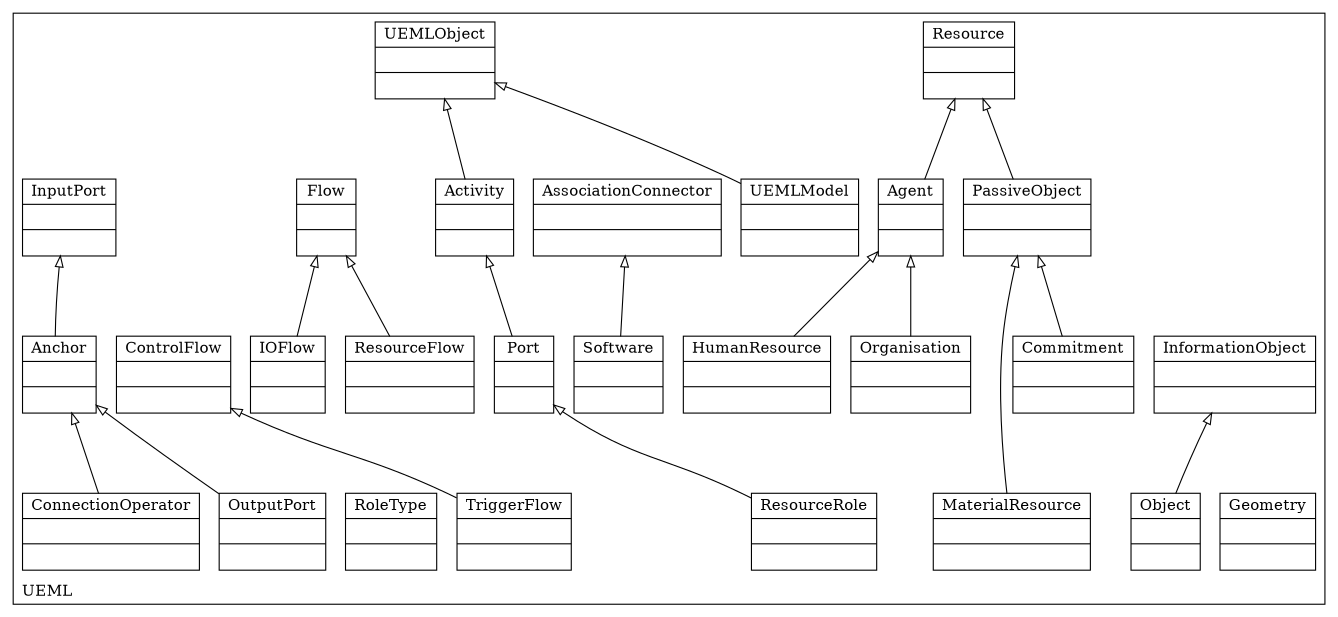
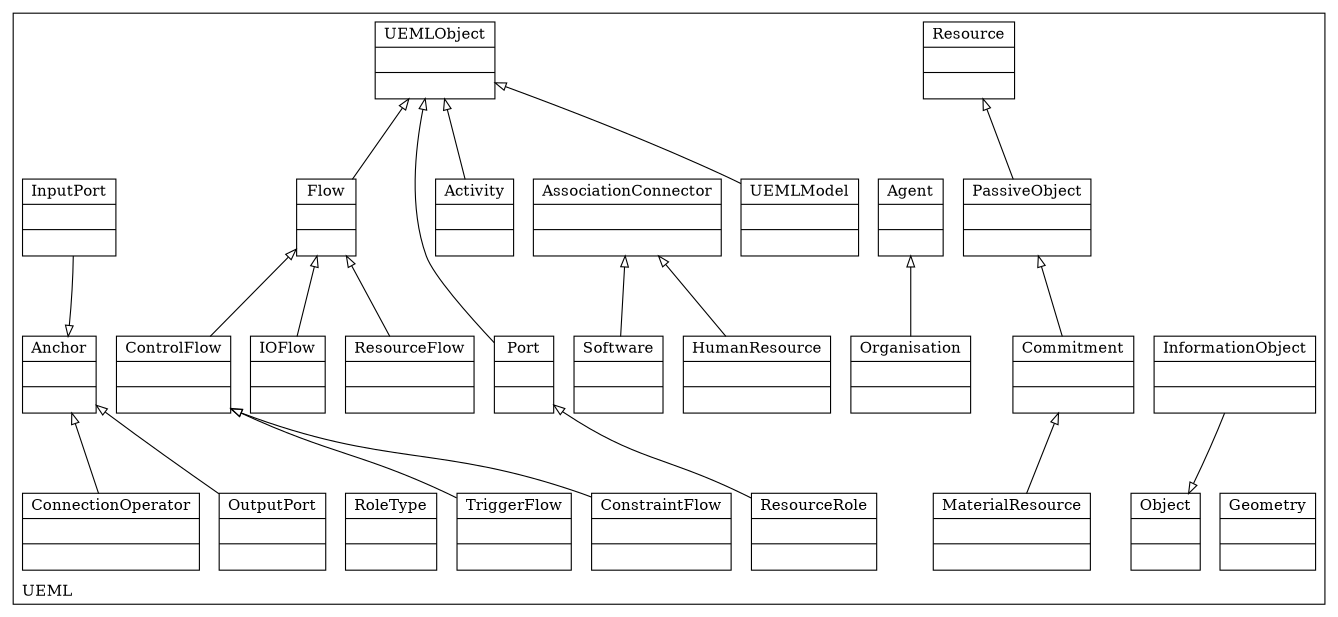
  digraph {
    compound=true
    labeljust=l
    labelloc=t
    nodeSep=0.75
    rankdir=BT
    node [shape=record]
    edge [arrowhead=onormal constraint=true group=UEMLObject minlen=2]
    n1 [label="{UEMLObject| | }"]
    n2 [label="{UEMLModel| | }"]
    n3 [label="{Geometry| | }"]
    n4 [label="{Port| | }"]
    n5 [label="{Flow| | }"]
    n6 [label="{Activity| | }"]
    n7 [label="{Object| | }"]
    n8 [label="{InformationObject| | }"]
    n9 [label="{Resource| | }"]
    n10 [label="{MaterialResource| | }"]
    n11 [label="{PassiveObject| | }"]
    n12 [label="{HumanResource| | }"]
    n13 [label="{Agent| | }"]
    n14 [label="{ResourceFlow| | }"]
    n15 [label="{IOFlow| | }"]
    n16 [label="{ControlFlow| | }"]
    n17 [label="{TriggerFlow| | }"]
+   n18 [label="{ConstraintFlow| | }"]
    n19 [label="{ResourceRole| | }"]
    n20 [label="{RoleType| | }"]
    n21 [label="{Anchor| | }"]
    n22 [label="{OutputPort| | }"]
    n23 [label="{InputPort| | }"]
    n24 [label="{ConnectionOperator| | }"]
    n25 [label="{AssociationConnector| | }"]
    n26 [label="{Commitment| | }"]
    n27 [label="{Software| | }"]
    n28 [label="{Organisation| | }"]
    subgraph cluster_1 {
      color=black
      label=UEML
      n1
      n2
      n3
      n4
      n5
      n6
      n7
      n8
      n9
      n10
      n11
      n12
      n13
      n14
      n15
      n16
      n17
+     n18
      n19
      n20
      n21
      n22
      n23
      n24
      n25
      n26
      n27
      n28
    }
    n2 -> n1
-   n4 -> n6
+   n4 -> n1
+   n5 -> n1
    n6 -> n1
-   n7 -> n8 [group=Object]
-   n10 -> n11 [group=PassiveObject]
+   n8 -> n7 [group=Object]
+   n10 -> n26 [group=PassiveObject]
    n11 -> n9 [group=Resource]
-   n12 -> n13 [group=Agent]
-   n13 -> n9 [group=Resource]
+   n12 -> n25 [group=Agent]
    n14 -> n5 [group=Flow]
    n15 -> n5 [group=Flow]
+   n16 -> n5 [group=Flow]
    n17 -> n16 [group=ControlFlow]
+   n18 -> n16 [group=ControlFlow]
    n19 -> n4 [group=Port]
    n22 -> n21 [group=Anchor]
-   n21 -> n23 [group=Anchor]
+   n23 -> n21 [group=Anchor]
    n24 -> n21 [group=Anchor]
    n26 -> n11 [group=PassiveObject]
    n27 -> n25 [group=Agent]
    n28 -> n13 [group=Agent]
  }
